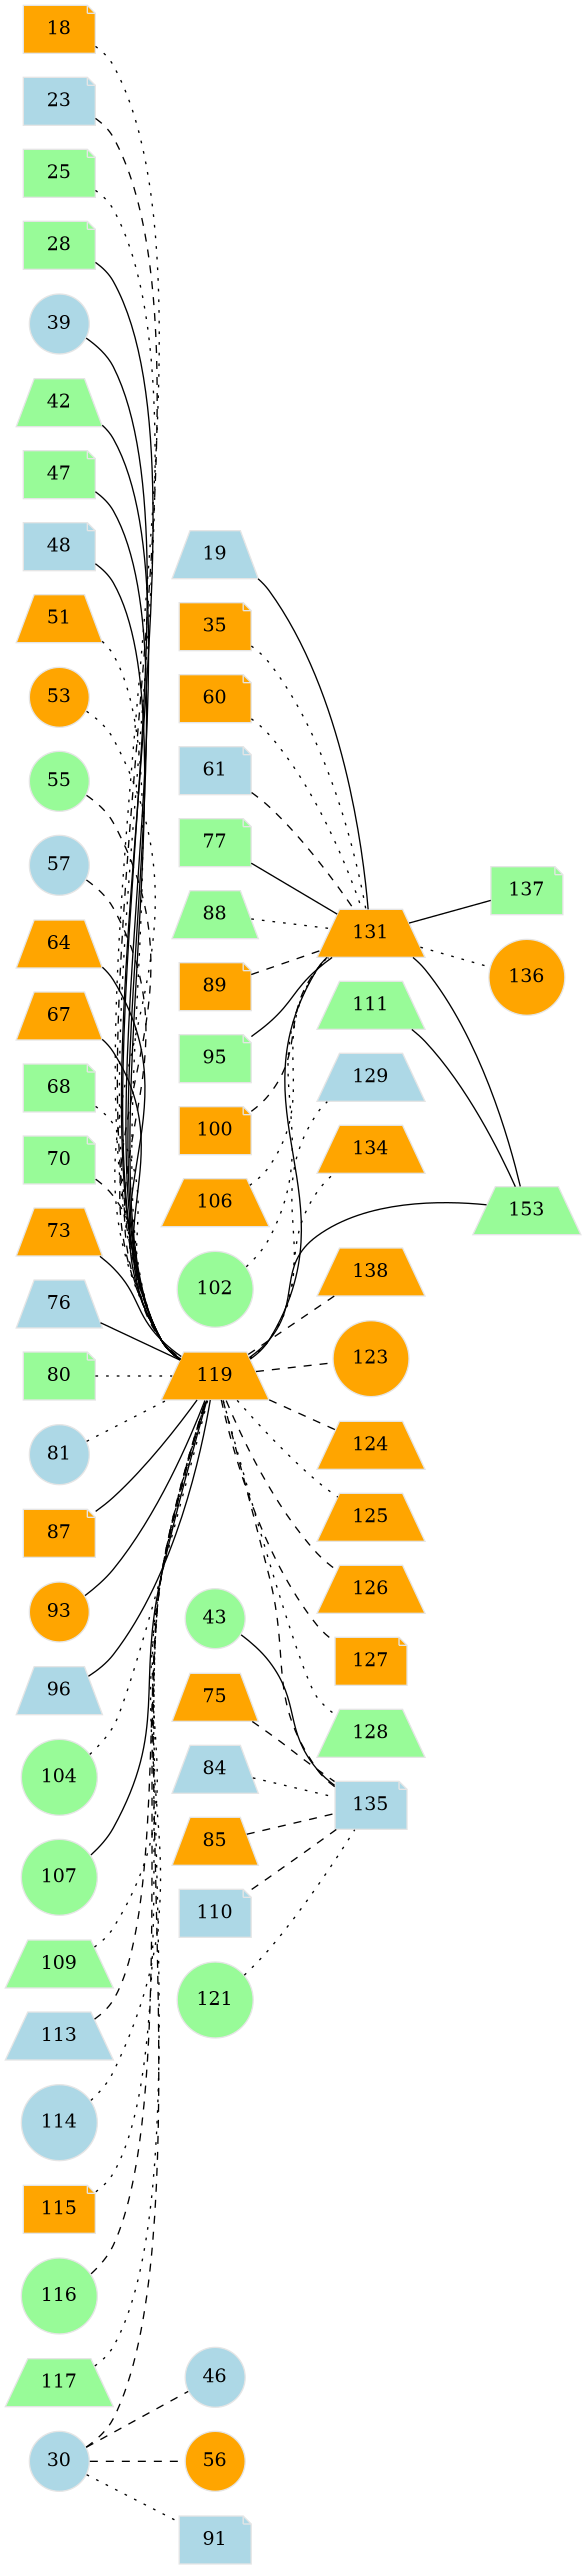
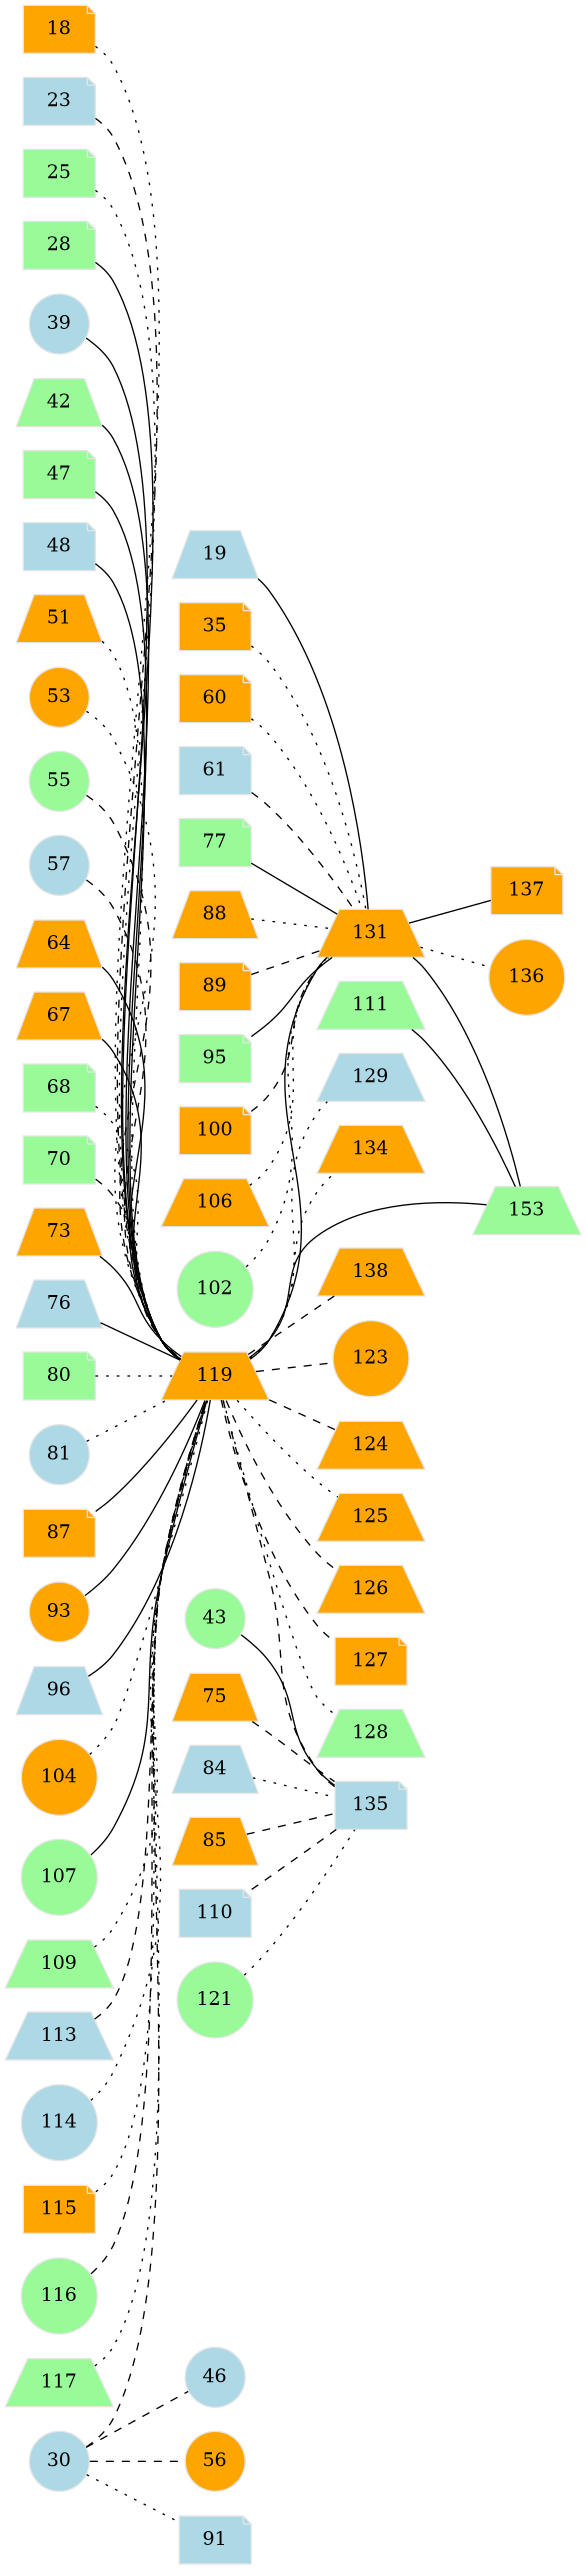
  graph {
    rankdir=LR
    node [color=gray90 fillcolor=orange shape=trapezium style=filled]
    edge [style=dotted]
    119 [super="+108+99+8+11+118+4+12+16"]
    131 [super="+14+38+130+83+6+13"]
    135 [fillcolor=lightblue shape=note super="+132+58"]
    n4 [fillcolor=palegreen label=153 super="+102+86"]
    123 [shape=circle super="+62"]
    124
    125 [super="+24"]
    126
    127 [shape=note super="+103"]
    128 [fillcolor=palegreen super="+92"]
    129 [fillcolor=lightblue]
    134
    138
    18 [shape=note]
    136 [shape=circle]
-   137 [fillcolor=palegreen shape=note]
+   137 [shape=note]
    19 [fillcolor=lightblue]
    23 [fillcolor=lightblue shape=note]
    25 [fillcolor=palegreen shape=note]
    28 [fillcolor=palegreen shape=note]
    30 [fillcolor=lightblue shape=circle super="+9+17"]
    46 [fillcolor=lightblue shape=circle]
    56 [shape=circle]
    91 [fillcolor=lightblue shape=note]
    35 [shape=note]
    39 [fillcolor=lightblue shape=circle]
    42 [fillcolor=palegreen]
    43 [fillcolor=palegreen shape=circle]
    47 [fillcolor=palegreen shape=note]
    48 [fillcolor=lightblue shape=note]
    51
    53 [shape=circle]
    55 [fillcolor=palegreen shape=circle]
    57 [fillcolor=lightblue shape=circle]
    60 [shape=note]
    61 [fillcolor=lightblue shape=note super="+7"]
    64
    67
    68 [fillcolor=palegreen shape=note]
    70 [fillcolor=palegreen shape=note]
    73
    75
    76 [fillcolor=lightblue]
    77 [fillcolor=palegreen shape=note]
    80 [fillcolor=palegreen shape=note]
    81 [fillcolor=lightblue shape=circle]
    84 [fillcolor=lightblue]
    85
    87 [shape=note]
-   88 [fillcolor=palegreen]
+   88
    89 [shape=note]
    93 [shape=circle]
    95 [fillcolor=palegreen shape=note super="+71"]
    96 [fillcolor=lightblue super="+15"]
    100 [shape=note]
-   104 [fillcolor=palegreen shape=circle super="+34"]
+   104 [shape=circle super="+34"]
    106
    107 [fillcolor=palegreen shape=circle super="+63+94"]
    109 [fillcolor=palegreen]
    110 [fillcolor=lightblue shape=note super="+32"]
    111 [fillcolor=palegreen]
    113 [fillcolor=lightblue super="+65"]
    114 [fillcolor=lightblue shape=circle]
    115 [shape=note]
    116 [fillcolor=palegreen shape=circle]
    117 [fillcolor=palegreen super="+112"]
    121 [fillcolor=palegreen shape=circle]
    n68 [fillcolor=palegreen label=102 shape=circle super="+49"]
    119 -- 131 [style=solid weight=10]
    119 -- 135 [style=dashed weight=12]
    119 -- n4 [style=solid weight=5]
    119 -- 123 [style=dashed]
    119 -- 124 [style=dashed]
    119 -- 125
    119 -- 126 [style=dashed]
    119 -- 127 [style=dashed weight=2]
    119 -- 128
    119 -- 129
    119 -- 134
    119 -- 138 [style=dashed]
    131 -- n4 [style=solid weight=2]
    131 -- 136
    131 -- 137 [style=solid]
    18 -- 119
    19 -- 131 [style=solid]
    23 -- 119 [style=dashed]
    25 -- 119
    28 -- 119 [style=solid]
    30 -- 119 [style=dashed weight=4]
    30 -- 46 [style=dashed]
    30 -- 56 [style=dashed]
    30 -- 91
    35 -- 131
    39 -- 119 [style=solid]
    42 -- 119 [style=solid]
    43 -- 135 [style=solid]
    47 -- 119 [style=solid]
    48 -- 119 [style=solid]
    51 -- 119
    53 -- 119
    55 -- 119 [style=dashed]
    57 -- 119 [style=dashed]
    60 -- 131
    61 -- 131 [style=dashed]
    64 -- 119 [style=solid]
    67 -- 119 [style=solid]
    68 -- 119
    70 -- 119 [style=dashed]
    73 -- 119 [style=solid]
    75 -- 135 [style=dashed]
    76 -- 119 [style=solid]
    77 -- 131 [style=solid]
    80 -- 119
    81 -- 119
    84 -- 135
    85 -- 135 [style=dashed]
    87 -- 119 [style=solid]
    88 -- 131
    89 -- 131 [style=dashed]
    93 -- 119 [style=solid]
    95 -- 131 [style=solid]
    96 -- 119 [style=solid]
    100 -- 131 [style=dashed]
    104 -- 119
    106 -- 131
    107 -- 119 [style=solid weight=3]
    109 -- 119
    110 -- 135 [style=dashed]
    111 -- n4 [style=solid]
    113 -- 119 [style=dashed]
    114 -- 119
    115 -- 119
    116 -- 119 [style=dashed]
    117 -- 119
    121 -- 135
    n68 -- 131
  }
